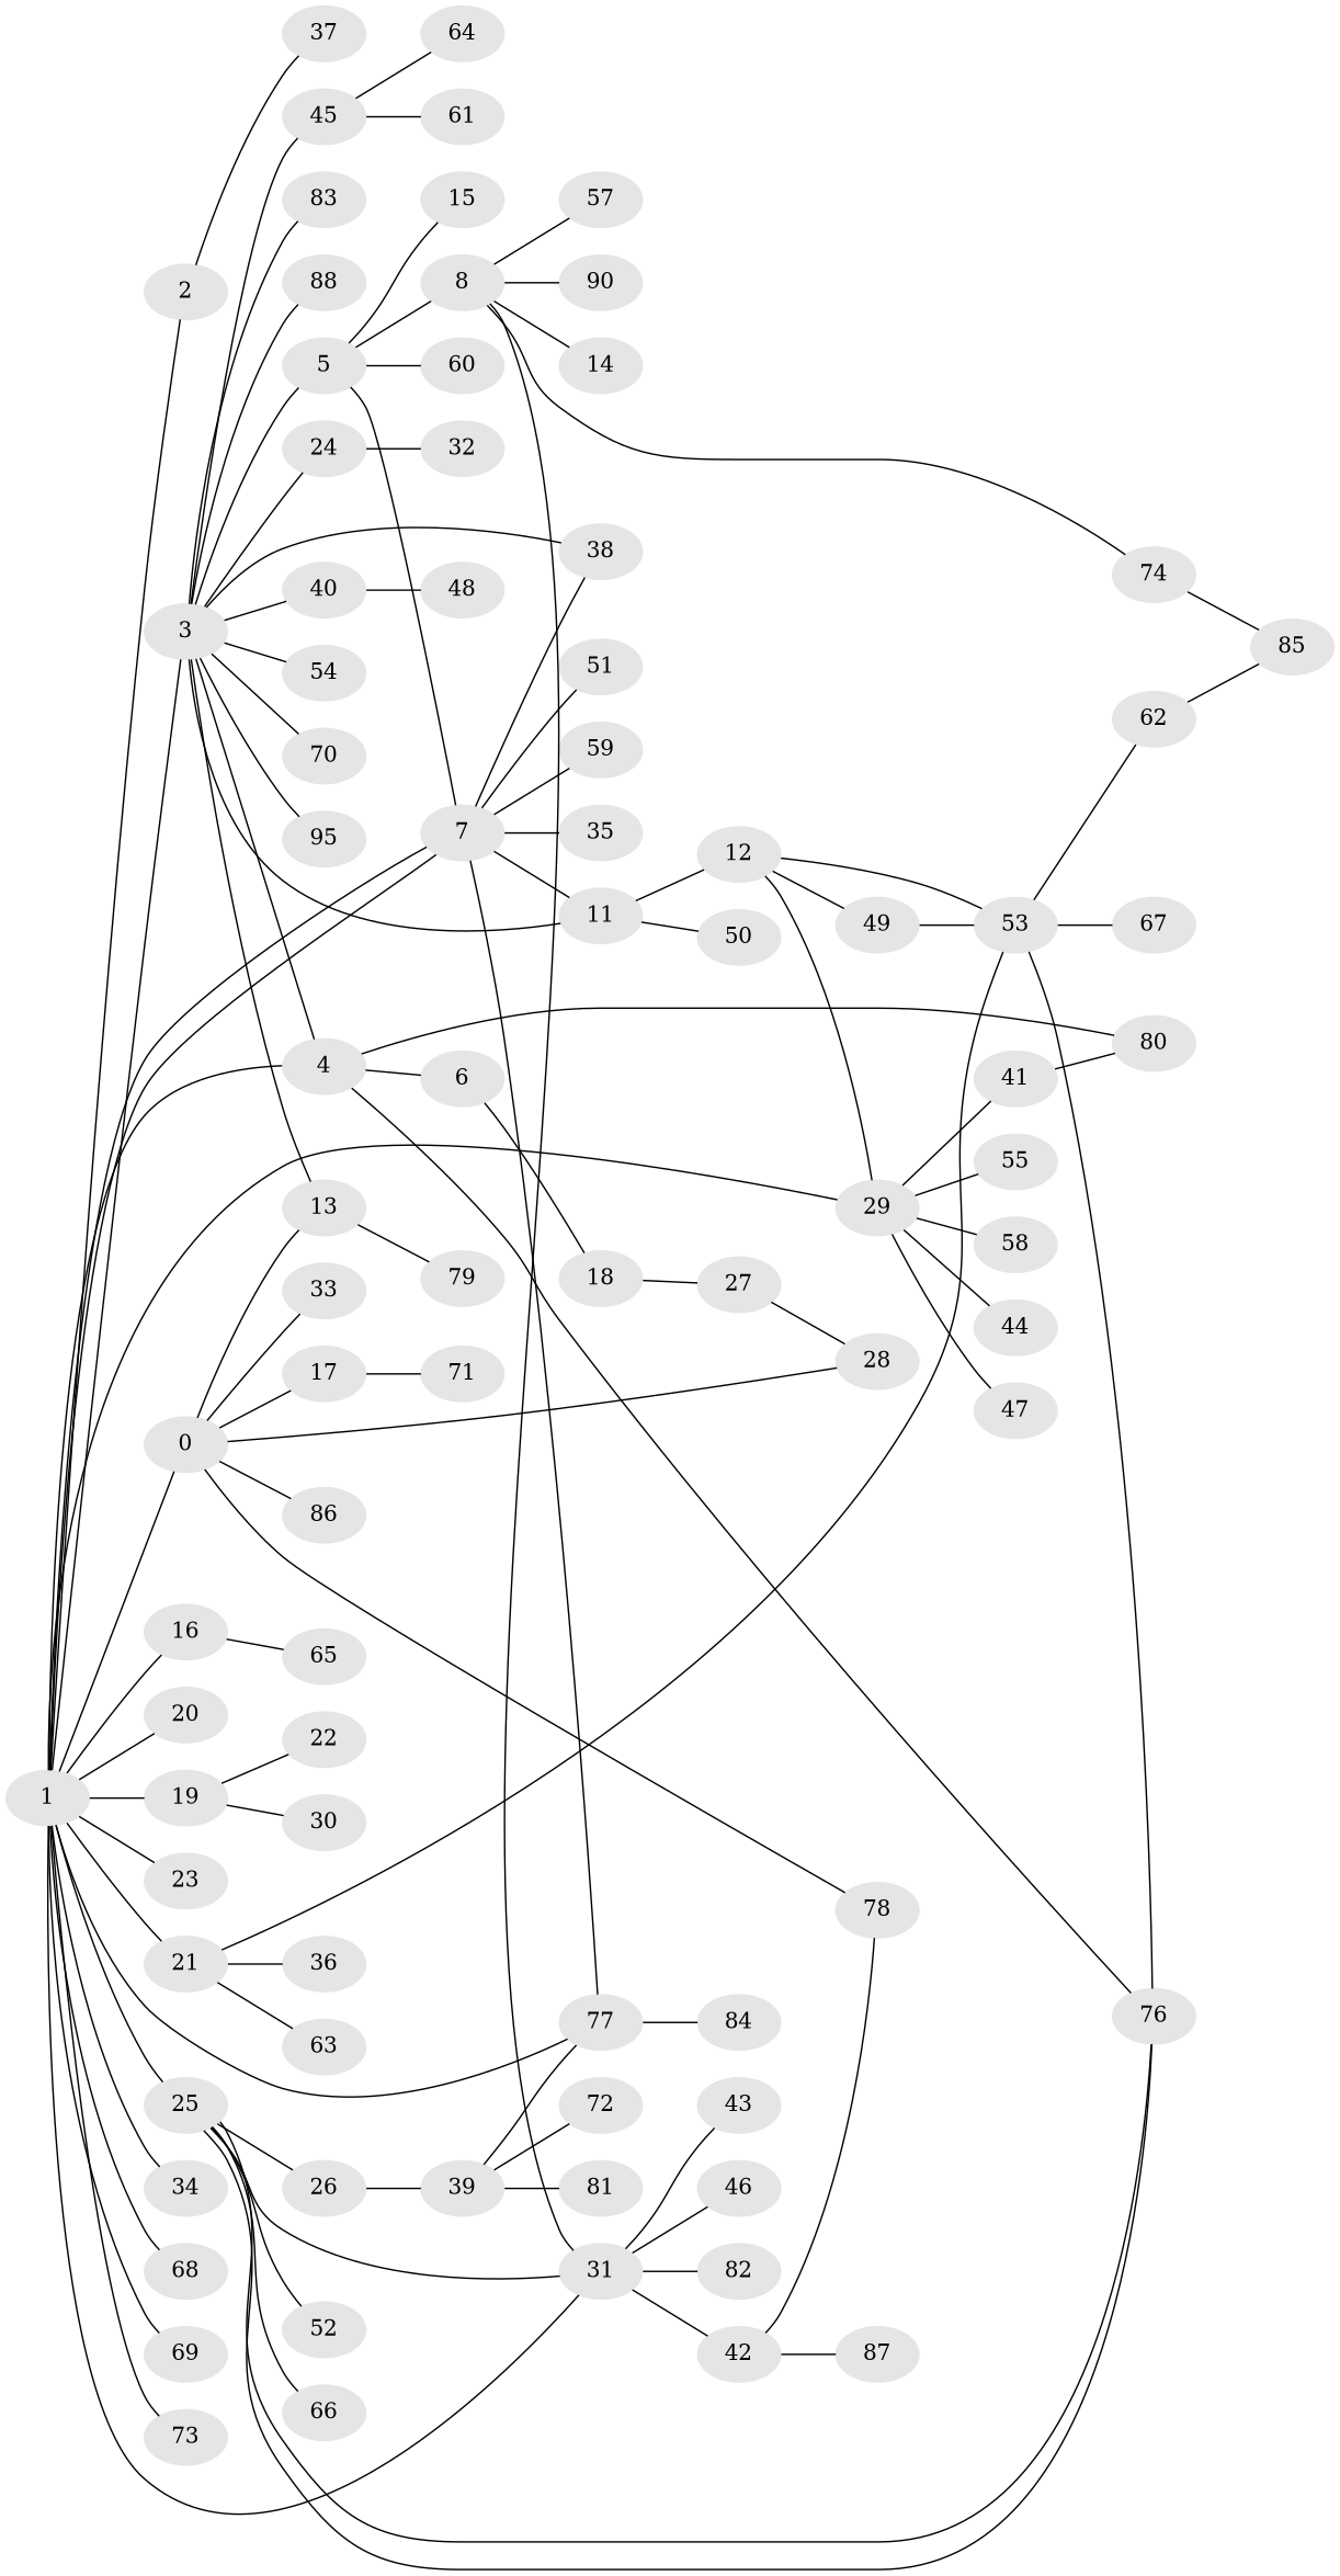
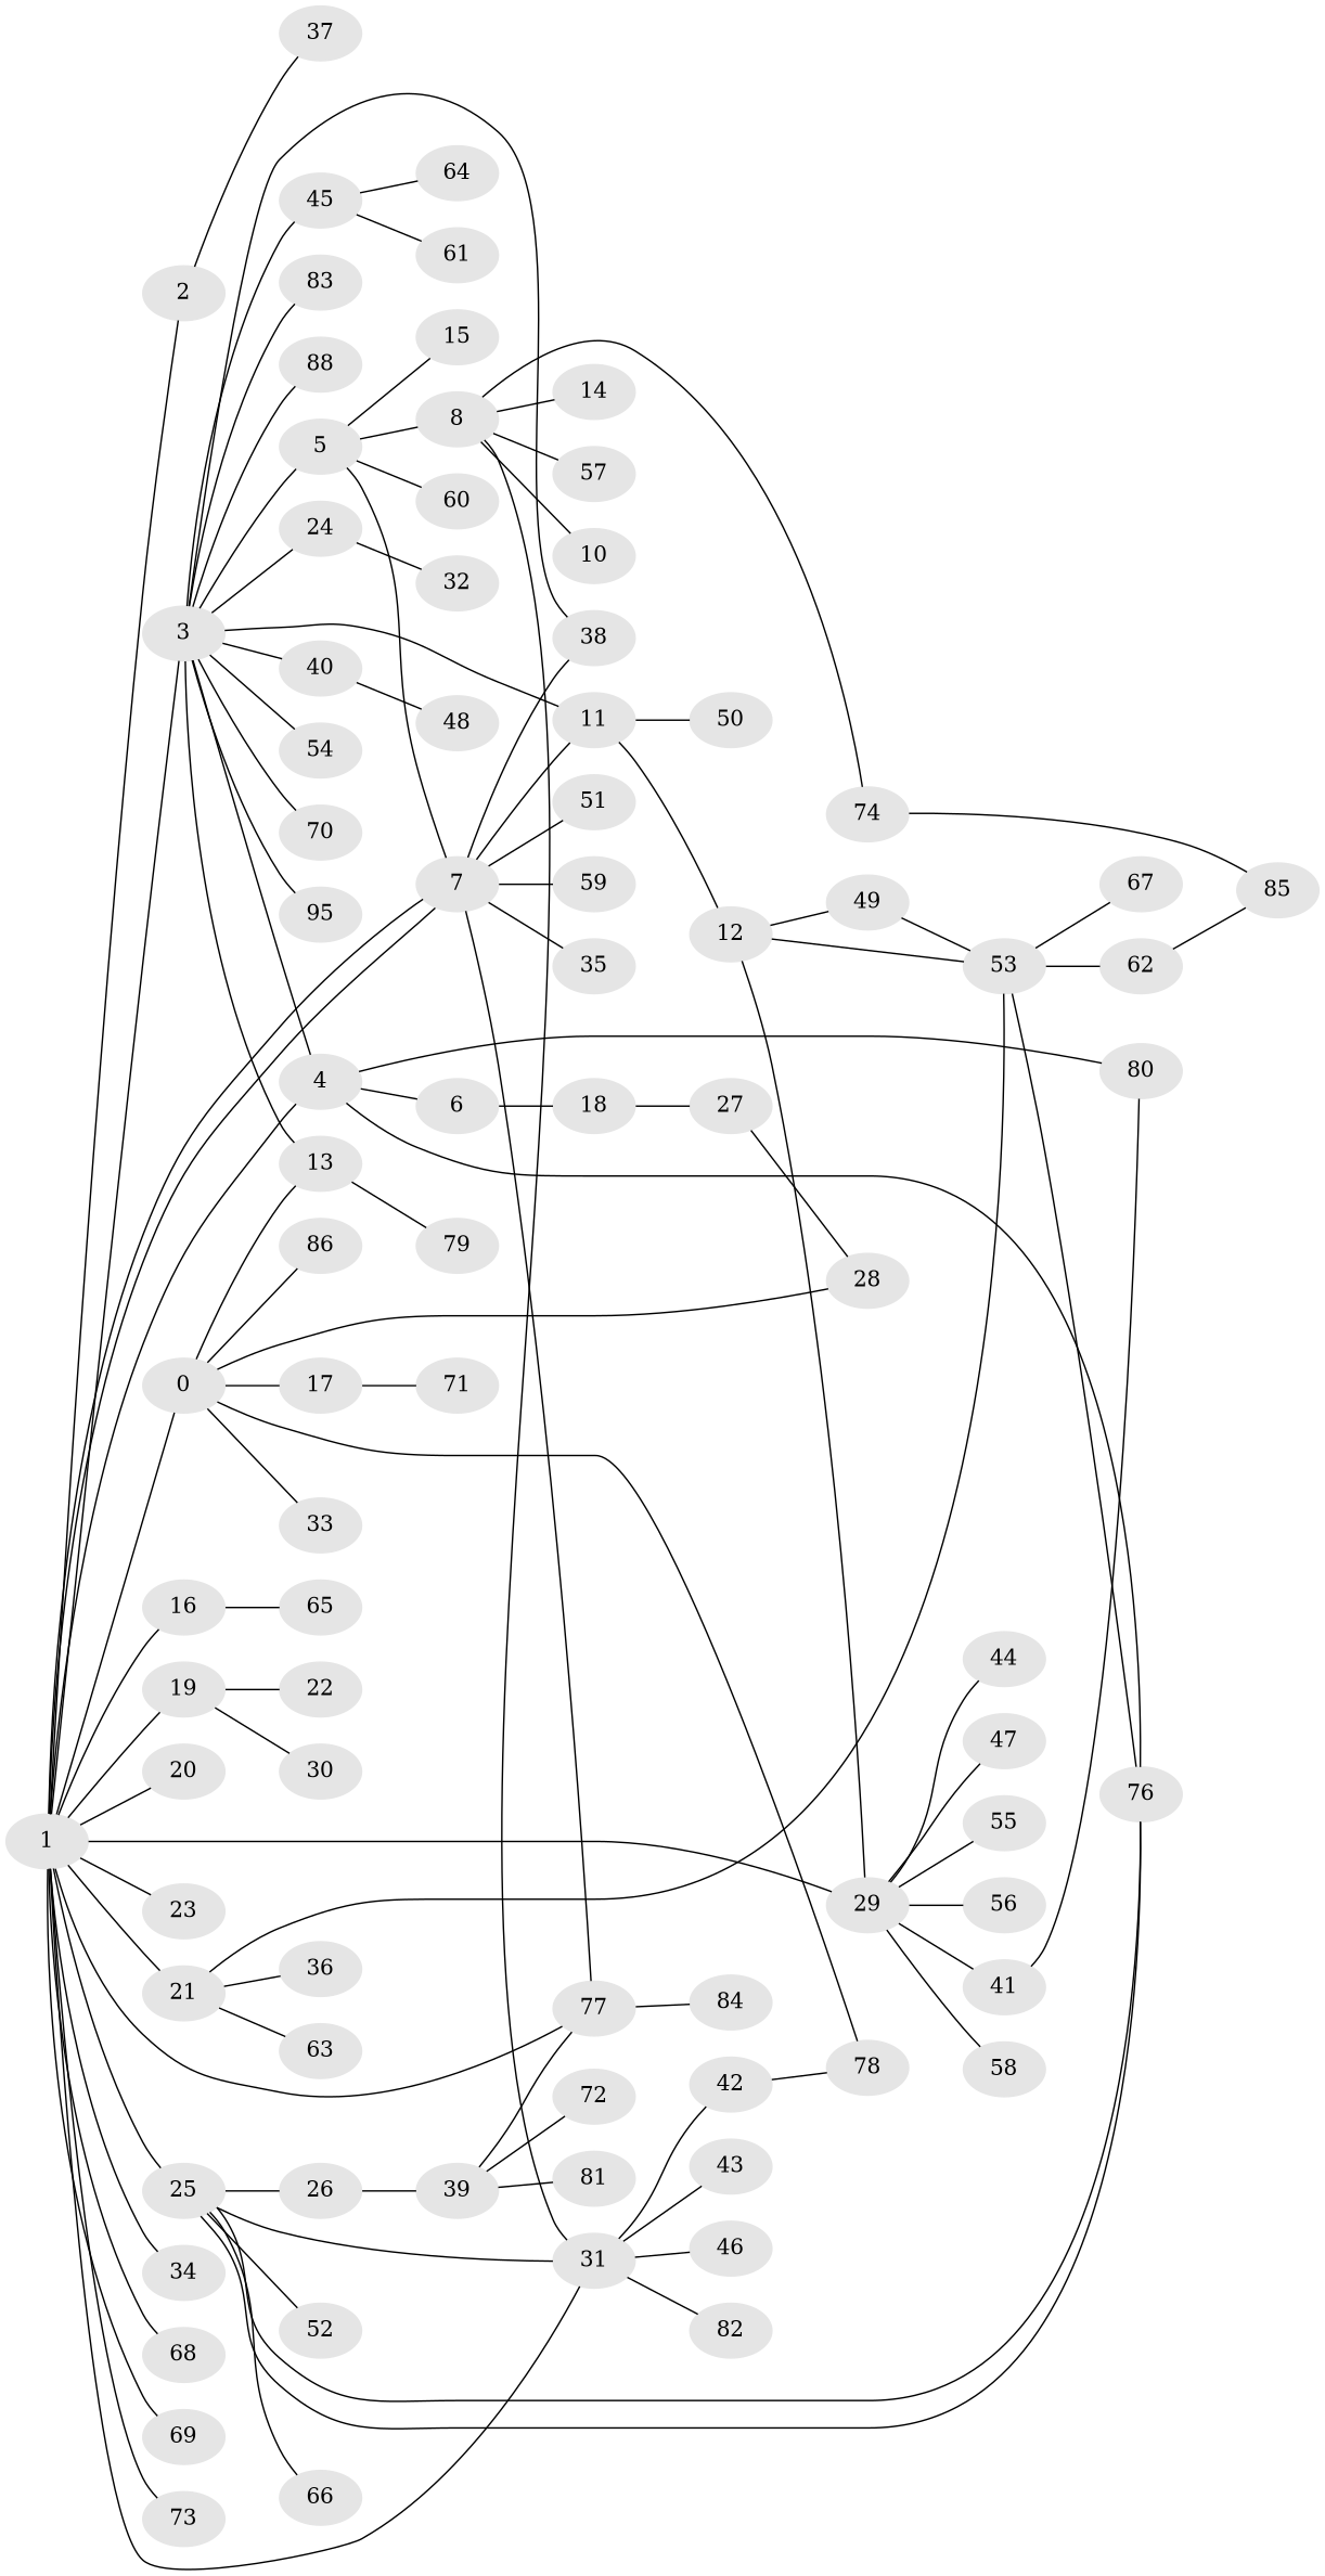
  graph {
    rankdir=LR
    node [color=gray90 style=filled]
    1
    2
    3
    4
    7
    n6 [label=0]
    16
    19
    20
    21
    23
    25
    29
    31
    34
    68
    69
    73
    77
    37
    5
    11
    13
    24
    38
    40
    45
    54
    70
    n30 [label=95]
    83
    88
    6
    76
    80
    35
    51
    59
    17
    28
    33
    78
    86
    65
    22
    30
    53
    36
    63
    26
    52
    66
    41
    44
    47
    55
+   56
    58
    42
    43
    46
    82
    84
    8
    15
    60
    12
    50
    79
    32
    48
    61
    64
    18
-   10 [label=90]
+   10
    14
    57
    74
    27
    85
    71
    49
    62
    67
    39
    72
    81
-   87
    1 -- 2
    1 -- 3
    1 -- 4
    1 -- 7
    1 -- 7
    1 -- n6
    1 -- 16
    1 -- 19
    1 -- 20
    1 -- 21
    1 -- 23
    1 -- 25
    1 -- 29
    1 -- 31
    1 -- 34
    1 -- 68
    1 -- 69
    1 -- 73
    1 -- 77
    2 -- 37
    3 -- 4
    3 -- 5
    3 -- 11
    3 -- 13
    3 -- 24
    3 -- 38
    3 -- 40
    3 -- 45
    3 -- 54
    3 -- 70
    3 -- n30
    3 -- 83
    3 -- 88
    4 -- 6
    4 -- 76
    4 -- 80
    7 -- 77
    7 -- 11
    7 -- 38
    7 -- 35
    7 -- 51
    7 -- 59
    n6 -- 13
    n6 -- 17
    n6 -- 28
    n6 -- 33
    n6 -- 78
    n6 -- 86
    16 -- 65
    19 -- 22
    19 -- 30
    21 -- 53
    21 -- 36
    21 -- 63
    25 -- 31
    25 -- 76
    25 -- 76
    25 -- 26
    25 -- 52
    25 -- 66
    29 -- 41
    29 -- 44
    29 -- 47
    29 -- 55
+   29 -- 56
    29 -- 58
    31 -- 42
    31 -- 43
    31 -- 46
    31 -- 82
    77 -- 84
    5 -- 7
    5 -- 8
    5 -- 15
    5 -- 60
    11 -- 12
    11 -- 50
    13 -- 79
    24 -- 32
    40 -- 48
    45 -- 61
    45 -- 64
    6 -- 18
    17 -- 71
    53 -- 76
    53 -- 62
    53 -- 67
    26 -- 39
    41 -- 80
    42 -- 78
-   42 -- 87
    8 -- 31
    8 -- 10
    8 -- 14
    8 -- 57
    8 -- 74
    12 -- 29
    12 -- 53
    12 -- 49
    18 -- 27
    74 -- 85
    27 -- 28
    49 -- 53
    62 -- 85
    39 -- 77
    39 -- 72
    39 -- 81
  }
